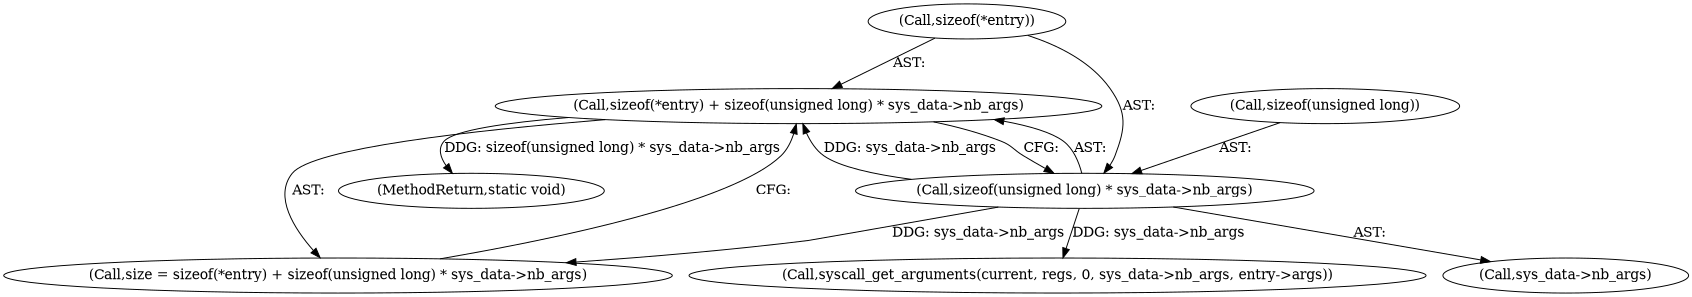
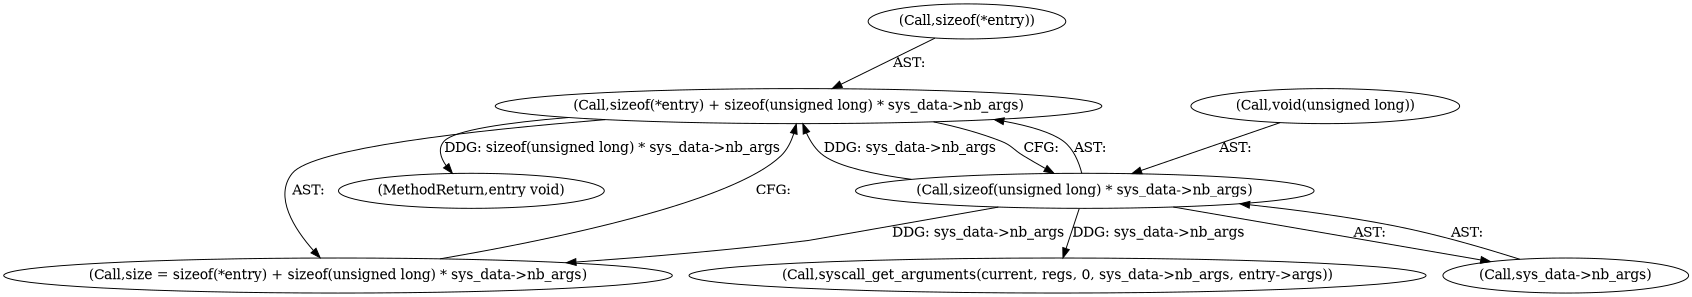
  digraph {
    n1 [label="(Call,sizeof(*entry) + sizeof(unsigned long) * sys_data->nb_args)"]
    n2 [label="(Call,sizeof(unsigned long) * sys_data->nb_args)"]
    n3 [label="(Call,size = sizeof(*entry) + sizeof(unsigned long) * sys_data->nb_args)"]
-   n4 [label="(MethodReturn,static void)"]
+   n4 [label="(MethodReturn,entry void)"]
    n5 [label="(Call,sys_data->nb_args)"]
    n6 [label="(Call,syscall_get_arguments(current, regs, 0, sys_data->nb_args, entry->args))"]
    n7 [label="(Call,sizeof(*entry))"]
-   n8 [label="(Call,sizeof(unsigned long))"]
+   n8 [label="(Call,void(unsigned long))"]
    n1 -> n2 [label="CFG: "]
    n1 -> n3 [label="AST: "]
    n1 -> n4 [label="DDG: sizeof(unsigned long) * sys_data->nb_args"]
    n2 -> n1 [label="AST: "]
    n2 -> n1 [label="DDG: sys_data->nb_args"]
    n2 -> n3 [label="DDG: sys_data->nb_args"]
    n2 -> n5 [label="AST: "]
    n2 -> n6 [label="DDG: sys_data->nb_args"]
    n3 -> n1 [label="CFG: "]
-   n7 -> n2 [label="AST: "]
+   n5 -> n2 [label="AST: "]
    n7 -> n1 [label="AST: "]
    n8 -> n2 [label="AST: "]
  }
